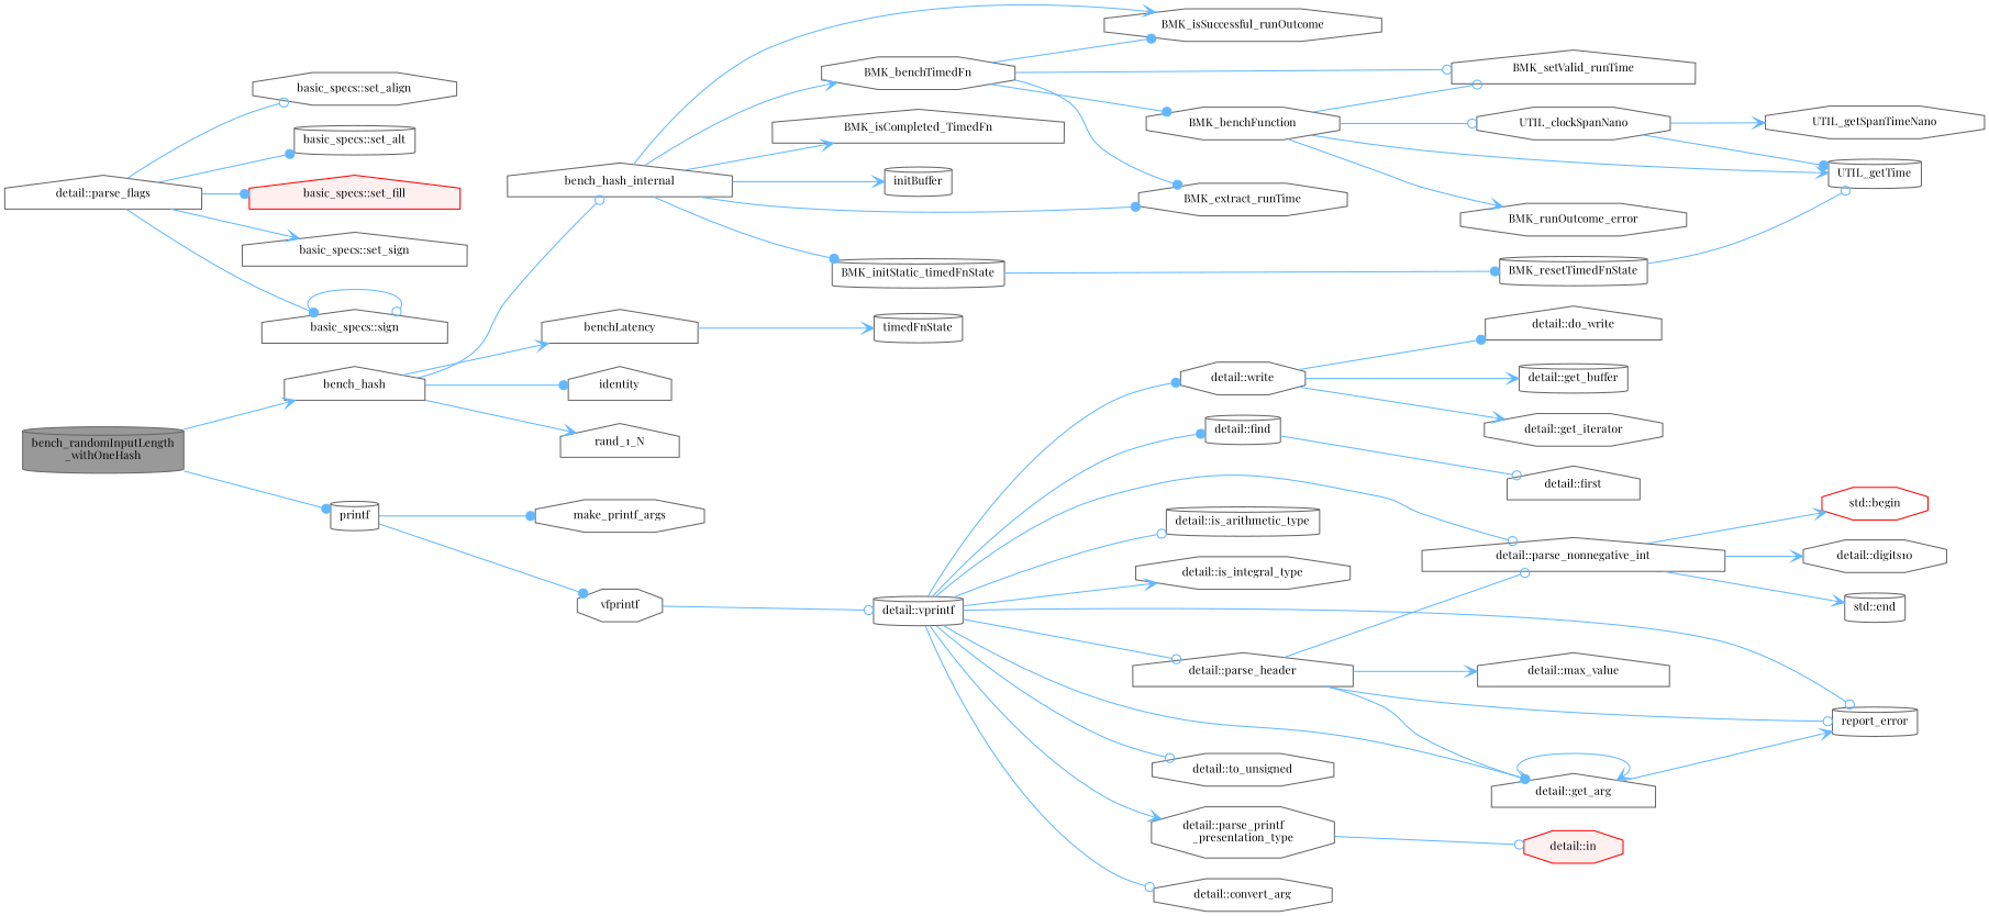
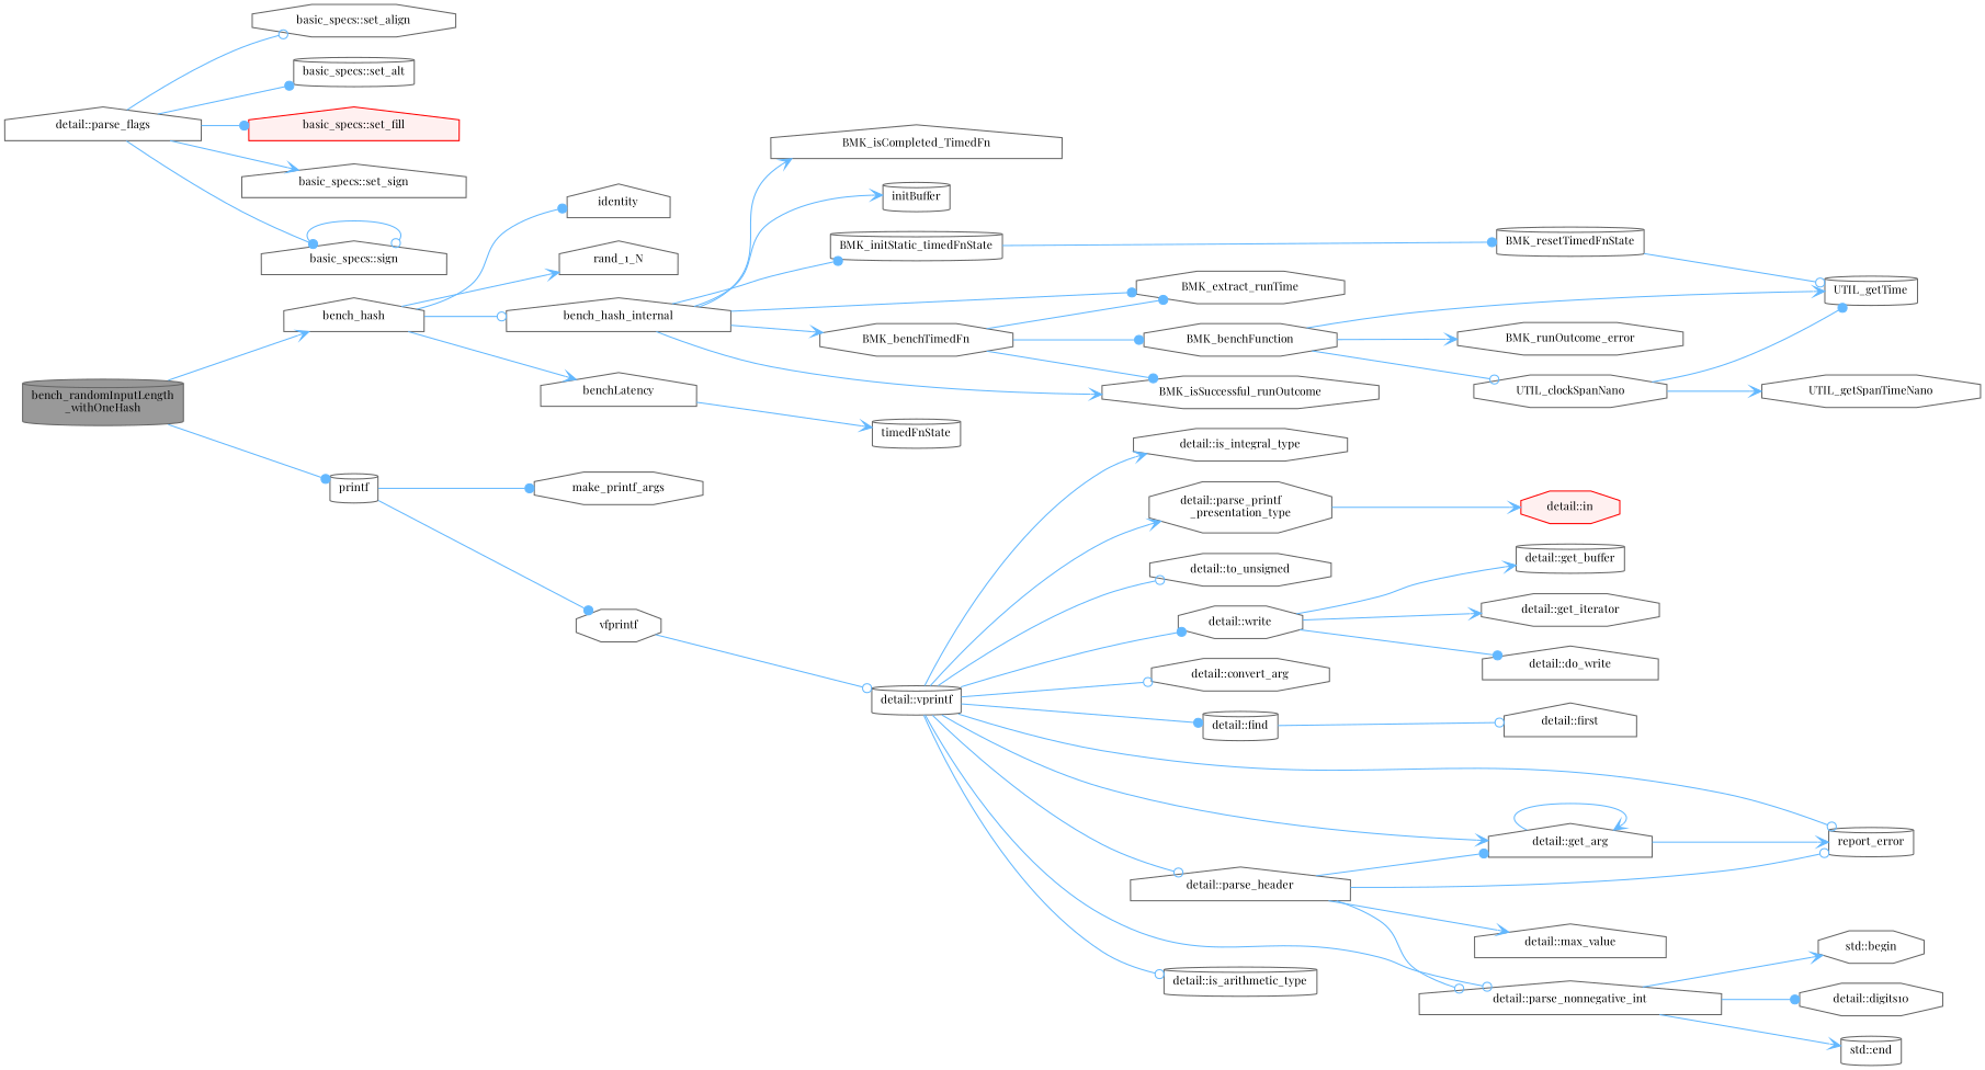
  digraph {
    fontname="Playfair Display"
    rankdir=LR
    node [color=grey40 fillcolor=white fontname="Playfair Display" fontsize=10 shape=octagon style=filled]
    edge [arrowhead=vee color=steelblue1 fontname="Playfair Display" fontsize=10 labelfontname=Helvetica labelfontsize=10 style=solid]
    n1 [color=gray40 fillcolor=grey60 fontcolor=black height=0.2 label="bench_randomInputLength\l_withOneHash" shape=cylinder width=0.4]
    n2 [height=0.2 label=bench_hash shape=house width=0.4]
    n3 [height=0.2 label=printf shape=cylinder width=0.4]
    n4 [height=0.2 label=bench_hash_internal shape=house width=0.4]
    n5 [height=0.2 label=benchLatency shape=house width=0.4]
    n6 [height=0.2 label=identity shape=house width=0.4]
    n7 [height=0.2 label=rand_1_N shape=house width=0.4]
    n8 [height=0.2 label=make_printf_args width=0.4]
    n9 [height=0.2 label=vfprintf width=0.4]
    n10 [height=0.2 label=BMK_benchTimedFn width=0.4]
    n11 [height=0.2 label=BMK_extract_runTime width=0.4]
    n12 [height=0.2 label=BMK_isSuccessful_runOutcome width=0.4]
    n13 [height=0.2 label=BMK_initStatic_timedFnState shape=cylinder width=0.4]
    n14 [height=0.2 label=BMK_isCompleted_TimedFn shape=house width=0.4]
    n15 [height=0.2 label=initBuffer shape=cylinder width=0.4]
    n16 [height=0.2 label=timedFnState shape=cylinder width=0.4]
    n17 [height=0.2 label=BMK_benchFunction width=0.4]
-   n18 [height=0.2 label=BMK_setValid_runTime shape=house width=0.4]
    n19 [height=0.2 label=BMK_resetTimedFnState shape=cylinder width=0.4]
    n20 [height=0.2 label=BMK_runOutcome_error width=0.4]
    n21 [height=0.2 label=UTIL_clockSpanNano width=0.4]
    n22 [height=0.2 label=UTIL_getTime shape=cylinder width=0.4]
    n23 [height=0.2 label=UTIL_getSpanTimeNano width=0.4]
    n24 [height=0.2 label="detail::vprintf" shape=cylinder width=0.4]
    n25 [height=0.2 label="detail::convert_arg" width=0.4]
    n26 [height=0.2 label="detail::find" shape=cylinder width=0.4]
    n27 [height=0.2 label="detail::get_arg" shape=house width=0.4]
    n28 [height=0.2 label=report_error shape=cylinder width=0.4]
    n29 [height=0.2 label="detail::is_arithmetic_type" shape=cylinder width=0.4]
    n30 [height=0.2 label="detail::is_integral_type" width=0.4]
    n31 [height=0.2 label="detail::parse_header" shape=house width=0.4]
    n32 [height=0.2 label="detail::parse_nonnegative_int" shape=house width=0.4]
    n33 [height=0.2 label="detail::parse_printf\l_presentation_type" width=0.4]
    n34 [height=0.2 label="detail::to_unsigned" width=0.4]
    n35 [height=0.2 label="detail::write" width=0.4]
    n36 [height=0.2 label="detail::first" shape=house width=0.4]
    n37 [height=0.2 label="detail::max_value" shape=house width=0.4]
-   n38 [color=red height=0.2 label="std::begin" width=0.4]
+   n38 [height=0.2 label="std::begin" width=0.4]
    n39 [height=0.2 label="detail::digits10" width=0.4]
    n40 [height=0.2 label="std::end" shape=cylinder width=0.4]
    n41 [color=red fillcolor="#FFF0F0" height=0.2 label="detail::in" width=0.4]
    n42 [height=0.2 label="detail::do_write" shape=house width=0.4]
    n43 [height=0.2 label="detail::get_buffer" shape=cylinder width=0.4]
    n44 [height=0.2 label="detail::get_iterator" width=0.4]
    n45 [height=0.2 label="detail::parse_flags" shape=house width=0.4]
    n46 [height=0.2 label="basic_specs::set_align" width=0.4]
    n47 [height=0.2 label="basic_specs::set_alt" shape=cylinder width=0.4]
    n48 [color=red fillcolor="#FFF0F0" height=0.2 label="basic_specs::set_fill" shape=house width=0.4]
    n49 [height=0.2 label="basic_specs::set_sign" shape=house width=0.4]
    n50 [height=0.2 label="basic_specs::sign" shape=house width=0.4]
    n1 -> n2
    n1 -> n3 [arrowhead=dot]
    n2 -> n4 [arrowhead=odot]
    n2 -> n5
    n2 -> n6 [arrowhead=dot]
    n2 -> n7
    n3 -> n8 [arrowhead=dot]
    n3 -> n9 [arrowhead=dot]
    n4 -> n10
    n4 -> n11 [arrowhead=dot]
    n4 -> n12
    n4 -> n13 [arrowhead=dot]
    n4 -> n14
    n4 -> n15
    n5 -> n16
    n9 -> n24 [arrowhead=odot]
    n10 -> n11 [arrowhead=dot]
    n10 -> n12 [arrowhead=dot]
    n10 -> n17 [arrowhead=dot]
-   n10 -> n18 [arrowhead=odot]
    n13 -> n19 [arrowhead=dot]
-   n17 -> n18 [arrowhead=odot]
    n17 -> n20
    n17 -> n21 [arrowhead=odot]
    n17 -> n22
    n19 -> n22 [arrowhead=odot]
    n21 -> n22 [arrowhead=dot]
    n21 -> n23
    n24 -> n25 [arrowhead=odot]
    n24 -> n26 [arrowhead=dot]
    n24 -> n27
    n24 -> n28 [arrowhead=odot]
    n24 -> n29 [arrowhead=odot]
    n24 -> n30
    n24 -> n31 [arrowhead=odot]
    n24 -> n32 [arrowhead=odot]
    n24 -> n33
    n24 -> n34 [arrowhead=odot]
    n24 -> n35 [arrowhead=dot]
    n26 -> n36 [arrowhead=odot]
    n27 -> n27
    n27 -> n28
    n31 -> n27 [arrowhead=dot]
    n31 -> n28 [arrowhead=odot]
    n31 -> n32 [arrowhead=odot]
    n31 -> n37
    n32 -> n38
-   n32 -> n39
+   n32 -> n39 [arrowhead=dot]
    n32 -> n40
-   n33 -> n41 [arrowhead=odot]
+   n33 -> n41
    n35 -> n42 [arrowhead=dot]
    n35 -> n43
    n35 -> n44
    n45 -> n46 [arrowhead=odot]
    n45 -> n47 [arrowhead=dot]
    n45 -> n48 [arrowhead=dot]
    n45 -> n49
    n45 -> n50 [arrowhead=dot]
    n50 -> n50 [arrowhead=odot]
  }
